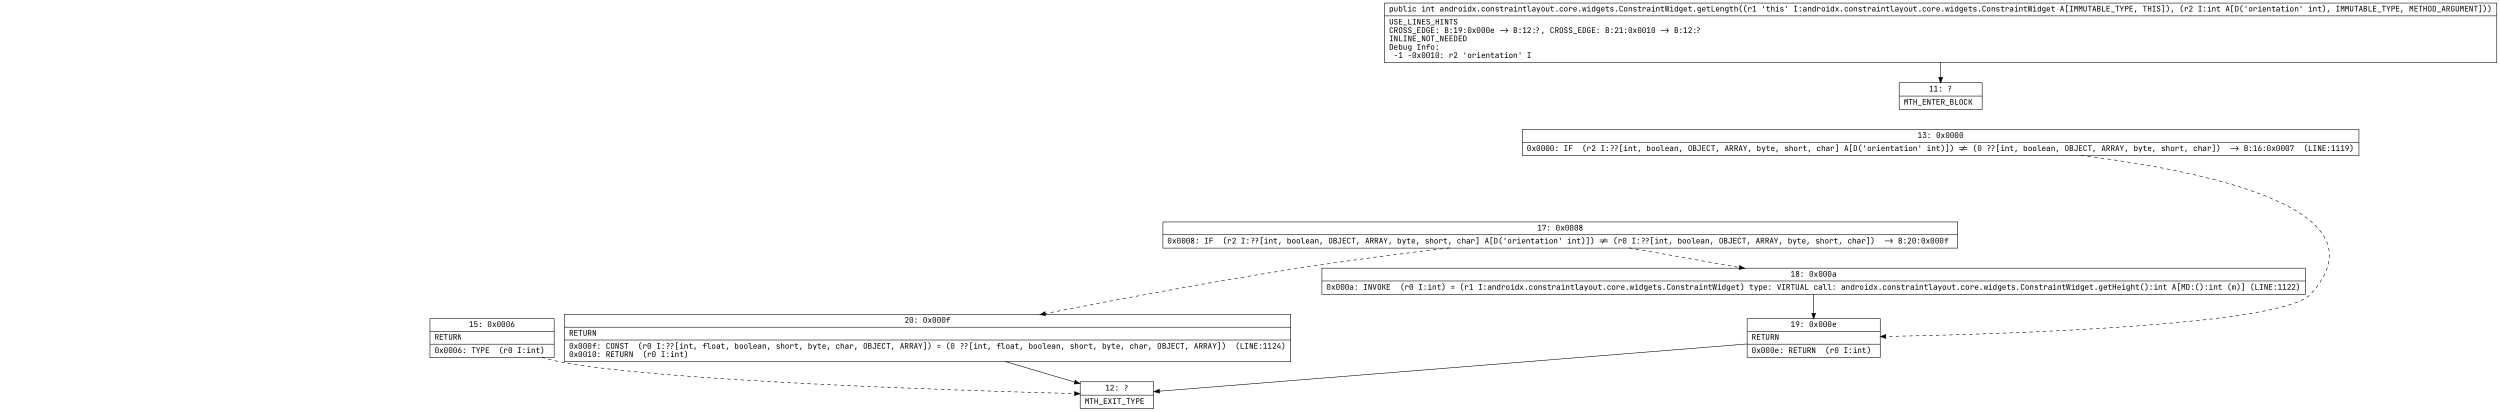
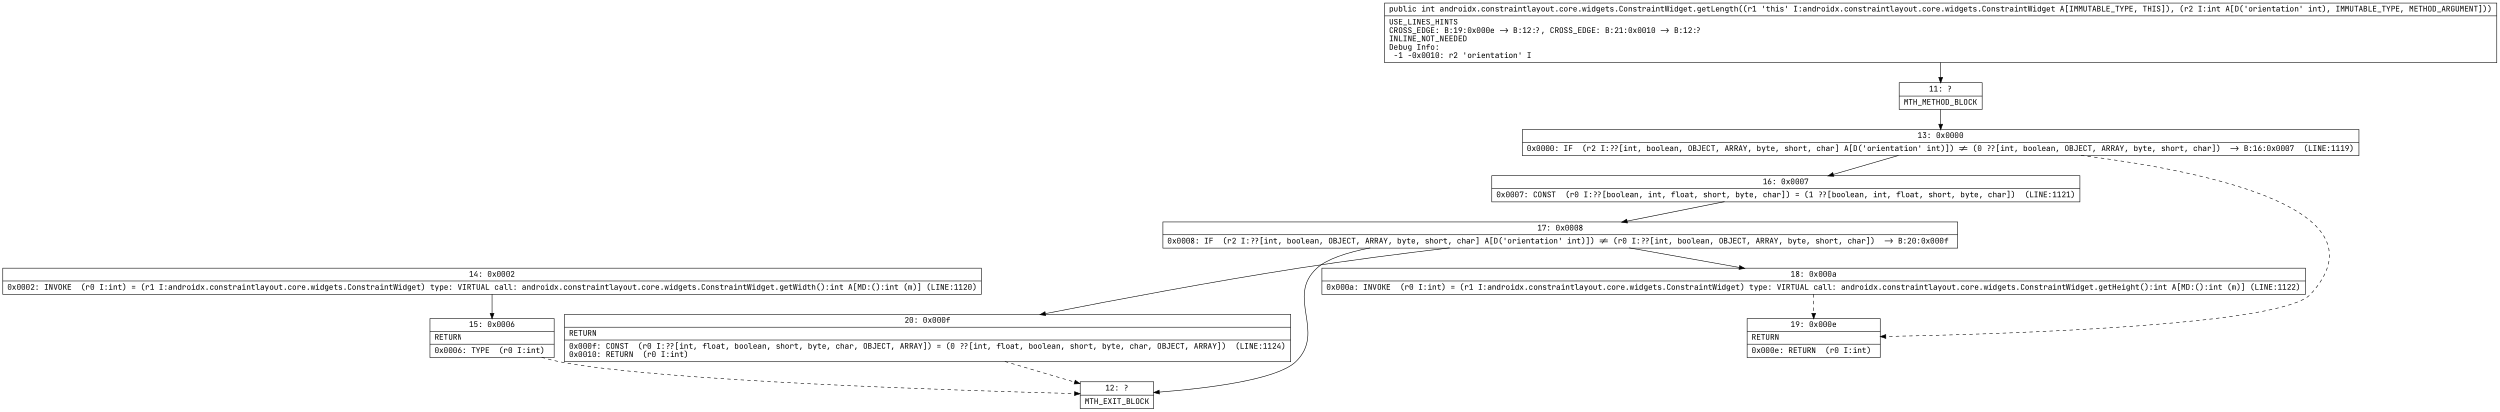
  digraph {
    fontname="JetBrains Mono"
    node [fontname="JetBrains Mono" shape=record]
    edge [fontname="JetBrains Mono"]
-   n1 [label="{11\:\ ?|MTH_ENTER_BLOCK\l}"]
+   n1 [label="{11\:\ ?|MTH_METHOD_BLOCK\l}"]
    n2 [label="{13\:\ 0x0000|0x0000: IF  (r2 I:??[int, boolean, OBJECT, ARRAY, byte, short, char] A[D('orientation' int)]) != (0 ??[int, boolean, OBJECT, ARRAY, byte, short, char])  \-\> B:16:0x0007  (LINE:1119)\l}"]
+   n3 [label="{16\:\ 0x0007|0x0007: CONST  (r0 I:??[boolean, int, float, short, byte, char]) = (1 ??[boolean, int, float, short, byte, char])  (LINE:1121)\l}"]
    n4 [label="{19\:\ 0x000e|RETURN\l|0x000e: RETURN  (r0 I:int) \l}"]
+   n5 [label="{14\:\ 0x0002|0x0002: INVOKE  (r0 I:int) = (r1 I:androidx.constraintlayout.core.widgets.ConstraintWidget) type: VIRTUAL call: androidx.constraintlayout.core.widgets.ConstraintWidget.getWidth():int A[MD:():int (m)] (LINE:1120)\l}"]
    n6 [label="{15\:\ 0x0006|RETURN\l|0x0006: TYPE  (r0 I:int) \l}"]
    n7 [label="{17\:\ 0x0008|0x0008: IF  (r2 I:??[int, boolean, OBJECT, ARRAY, byte, short, char] A[D('orientation' int)]) != (r0 I:??[int, boolean, OBJECT, ARRAY, byte, short, char])  \-\> B:20:0x000f \l}"]
-   n8 [label="{12\:\ ?|MTH_EXIT_TYPE\l}"]
+   n8 [label="{12\:\ ?|MTH_EXIT_BLOCK\l}"]
    n9 [label="{18\:\ 0x000a|0x000a: INVOKE  (r0 I:int) = (r1 I:androidx.constraintlayout.core.widgets.ConstraintWidget) type: VIRTUAL call: androidx.constraintlayout.core.widgets.ConstraintWidget.getHeight():int A[MD:():int (m)] (LINE:1122)\l}"]
    n10 [label="{20\:\ 0x000f|RETURN\l|0x000f: CONST  (r0 I:??[int, float, boolean, short, byte, char, OBJECT, ARRAY]) = (0 ??[int, float, boolean, short, byte, char, OBJECT, ARRAY])  (LINE:1124)\l0x0010: RETURN  (r0 I:int) \l}"]
    n11 [label="{public int androidx.constraintlayout.core.widgets.ConstraintWidget.getLength((r1 'this' I:androidx.constraintlayout.core.widgets.ConstraintWidget A[IMMUTABLE_TYPE, THIS]), (r2 I:int A[D('orientation' int), IMMUTABLE_TYPE, METHOD_ARGUMENT]))  | USE_LINES_HINTS\lCROSS_EDGE: B:19:0x000e \-\> B:12:?, CROSS_EDGE: B:21:0x0010 \-\> B:12:?\lINLINE_NOT_NEEDED\lDebug Info:\l  \-1 \-0x0010: r2 'orientation' I\l}"]
+   n1 -> n2
+   n2 -> n3
    n2 -> n4 [style=dashed]
-   n4 -> n8
+   n3 -> n7
+   n7 -> n8
+   n5 -> n6
    n6 -> n8 [style=dashed]
-   n7 -> n9 [style=dashed]
-   n7 -> n10 [style=dashed]
-   n9 -> n4
-   n10 -> n8
+   n7 -> n9 [style=solid]
+   n7 -> n10
+   n9 -> n4 [style=dashed]
+   n10 -> n8 [style=dashed]
    n11 -> n1
  }
